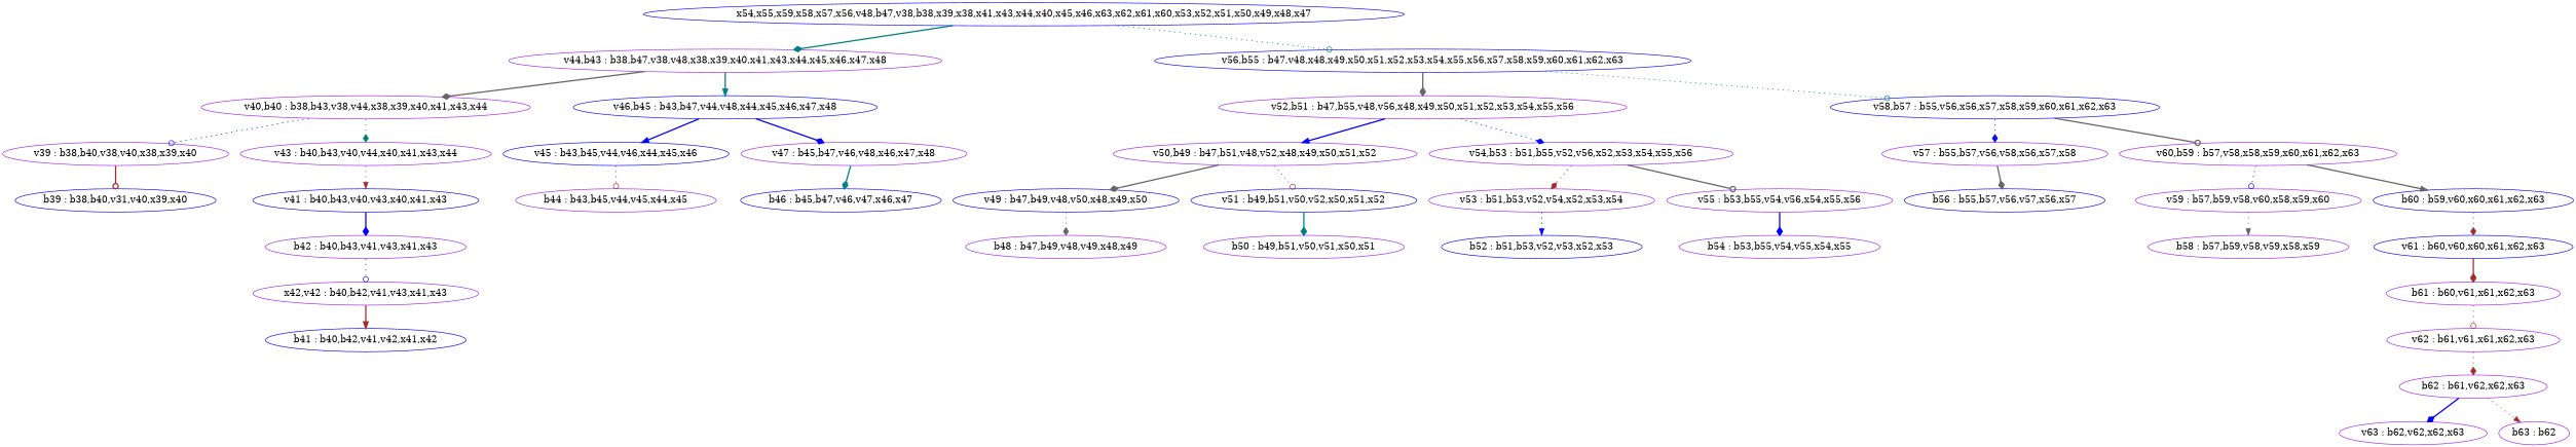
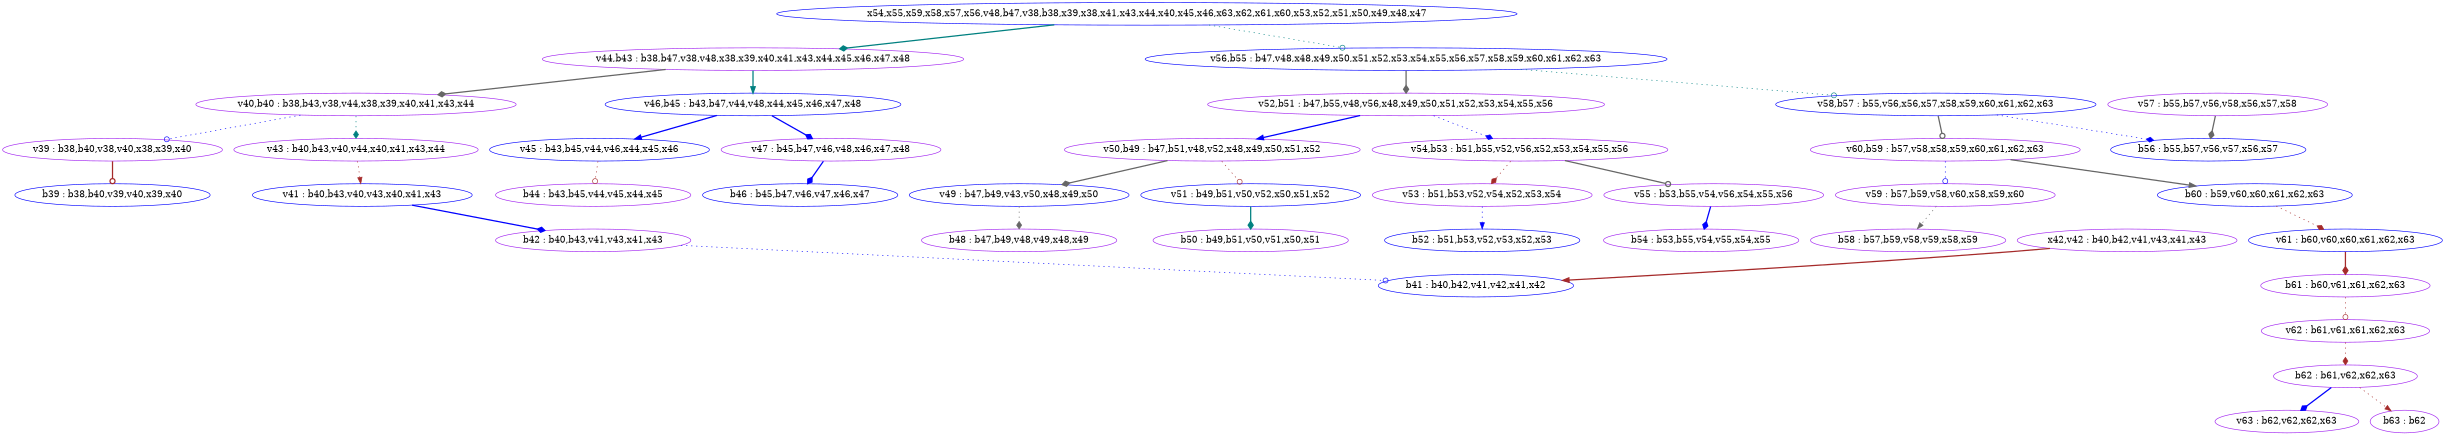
  digraph {
    node [color=purple]
    edge [arrowhead=diamond color=blue style=bold]
    n1 [color=blue label="x54,x55,x59,x58,x57,x56,v48,b47,v38,b38,x39,x38,x41,x43,x44,x40,x45,x46,x63,x62,x61,x60,x53,x52,x51,x50,x49,x48,x47"]
    n2 [label="v44,b43 : b38,b47,v38,v48,x38,x39,x40,x41,x43,x44,x45,x46,x47,x48"]
    n3 [color=blue label="v56,b55 : b47,v48,x48,x49,x50,x51,x52,x53,x54,x55,x56,x57,x58,x59,x60,x61,x62,x63"]
    n4 [label="v40,b40 : b38,b43,v38,v44,x38,x39,x40,x41,x43,x44"]
    n5 [color=blue label="v46,b45 : b43,b47,v44,v48,x44,x45,x46,x47,x48"]
    n6 [label="v52,b51 : b47,b55,v48,v56,x48,x49,x50,x51,x52,x53,x54,x55,x56"]
    n7 [color=blue label="v58,b57 : b55,v56,x56,x57,x58,x59,x60,x61,x62,x63"]
    n8 [label="v39 : b38,b40,v38,v40,x38,x39,x40"]
    n9 [label="v43 : b40,b43,v40,v44,x40,x41,x43,x44"]
    n10 [color=blue label="v45 : b43,b45,v44,v46,x44,x45,x46"]
    n11 [label="v47 : b45,b47,v46,v48,x46,x47,x48"]
-   n12 [color=blue label="b39 : b38,b40,v31,v40,x39,x40"]
+   n12 [color=blue label="b39 : b38,b40,v39,v40,x39,x40"]
    n13 [color=blue label="v41 : b40,b43,v40,v43,x40,x41,x43"]
    n14 [label="b42 : b40,b43,v41,v43,x41,x43"]
    n15 [label="x42,v42 : b40,b42,v41,v43,x41,x43"]
    n16 [color=blue label="b41 : b40,b42,v41,v42,x41,x42"]
    n17 [label="b44 : b43,b45,v44,v45,x44,x45"]
    n18 [color=blue label="b46 : b45,b47,v46,v47,x46,x47"]
    n19 [label="v50,b49 : b47,b51,v48,v52,x48,x49,x50,x51,x52"]
    n20 [label="v54,b53 : b51,b55,v52,v56,x52,x53,x54,x55,x56"]
    n21 [label="v57 : b55,b57,v56,v58,x56,x57,x58"]
    n22 [label="v60,b59 : b57,v58,x58,x59,x60,x61,x62,x63"]
-   n23 [color=blue label="v49 : b47,b49,v48,v50,x48,x49,x50"]
+   n23 [color=blue label="v49 : b47,b49,v43,v50,x48,x49,x50"]
    n24 [color=blue label="v51 : b49,b51,v50,v52,x50,x51,x52"]
    n25 [label="v53 : b51,b53,v52,v54,x52,x53,x54"]
    n26 [label="v55 : b53,b55,v54,v56,x54,x55,x56"]
    n27 [label="b48 : b47,b49,v48,v49,x48,x49"]
    n28 [label="b50 : b49,b51,v50,v51,x50,x51"]
    n29 [color=blue label="b52 : b51,b53,v52,v53,x52,x53"]
    n30 [label="b54 : b53,b55,v54,v55,x54,x55"]
    n31 [color=blue label="b56 : b55,b57,v56,v57,x56,x57"]
    n32 [label="v59 : b57,b59,v58,v60,x58,x59,x60"]
    n33 [color=blue label="b60 : b59,v60,x60,x61,x62,x63"]
    n34 [label="b58 : b57,b59,v58,v59,x58,x59"]
    n35 [color=blue label="v61 : b60,v60,x60,x61,x62,x63"]
    n36 [label="b61 : b60,v61,x61,x62,x63"]
    n37 [label="v62 : b61,v61,x61,x62,x63"]
    n38 [label="b62 : b61,v62,x62,x63"]
    n39 [label="v63 : b62,v62,x62,x63"]
    n40 [label="b63 : b62"]
    n1 -> n2 [color=teal]
    n1 -> n3 [arrowhead=odot color=teal style=dotted]
    n2 -> n4 [color=gray40]
    n2 -> n5 [arrowhead=normal color=teal]
    n3 -> n6 [color=gray40]
    n3 -> n7 [arrowhead=odot color=teal style=dotted]
    n4 -> n8 [arrowhead=odot style=dotted]
    n4 -> n9 [color=teal style=dotted]
    n5 -> n10 [arrowhead=normal]
    n5 -> n11
    n6 -> n19 [arrowhead=normal]
    n6 -> n20 [style=dotted]
-   n7 -> n21 [style=dotted]
+   n7 -> n31 [style=dotted]
    n7 -> n22 [arrowhead=odot color=gray40]
    n8 -> n12 [arrowhead=odot color=brown]
    n9 -> n13 [arrowhead=normal color=brown style=dotted]
    n10 -> n17 [arrowhead=odot color=brown style=dotted]
-   n11 -> n18 [color=teal]
+   n11 -> n18
    n13 -> n14
-   n14 -> n15 [arrowhead=odot style=dotted]
+   n14 -> n16 [arrowhead=odot style=dotted]
    n15 -> n16 [arrowhead=normal color=brown]
    n19 -> n23 [color=gray40]
    n19 -> n24 [arrowhead=odot color=brown style=dotted]
    n20 -> n25 [color=brown style=dotted]
    n20 -> n26 [arrowhead=odot color=gray40]
    n21 -> n31 [color=gray40]
    n22 -> n32 [arrowhead=odot style=dotted]
    n22 -> n33 [arrowhead=normal color=gray40]
    n23 -> n27 [color=gray40 style=dotted]
    n24 -> n28 [color=teal]
    n25 -> n29 [arrowhead=normal style=dotted]
    n26 -> n30
    n32 -> n34 [arrowhead=normal color=gray40 style=dotted]
    n33 -> n35 [color=brown style=dotted]
    n35 -> n36 [color=brown]
    n36 -> n37 [arrowhead=odot color=brown style=dotted]
    n37 -> n38 [color=brown style=dotted]
    n38 -> n39
    n38 -> n40 [arrowhead=normal color=brown style=dotted]
  }
